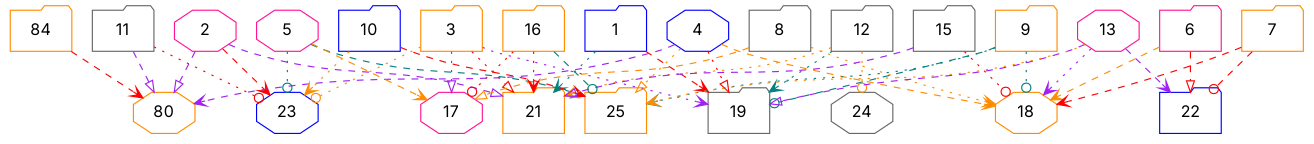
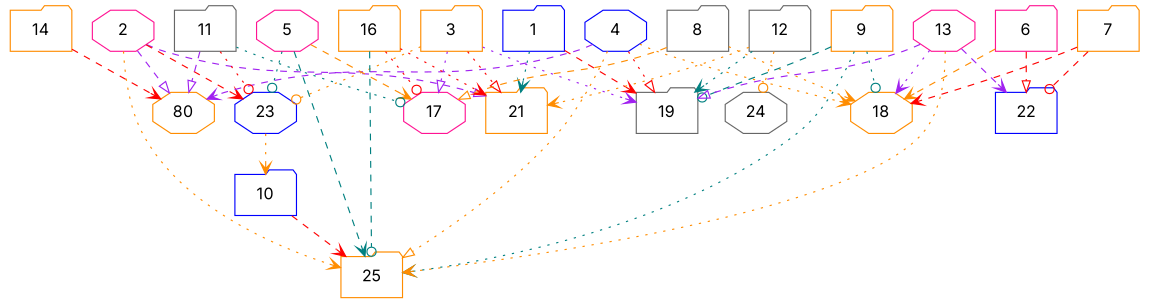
  digraph {
    fontname=Inter
    node [alpha=0.06 color=darkorange fontname=Inter shape=folder]
    edge [arrowhead=vee color=red fontname=Inter style=dotted]
    1 [alpha=0.09 color=blue expect_size=29867008]
    19 [alpha=0.01 color=gray40 expect_size=32148480]
    21 [alpha=0.14 expect_size=39615488]
    2 [alpha=0.18 color=deeppink expect_size=24544256 shape=octagon]
    n5 [alpha=0.12 expect_size=51072000 label=80 shape=octagon]
    23 [alpha=0.12 color=blue expect_size=40255488 shape=octagon]
    25 [expect_size=26796032]
    3 [alpha=0.00 expect_size=49915904]
    17 [alpha=0.17 color=deeppink expect_size=38446080 shape=octagon]
    4 [alpha=0.15 color=blue expect_size=29689856 shape=octagon]
    18 [alpha=0.07 expect_size=6200320 shape=octagon]
    5 [alpha=0.02 color=deeppink expect_size=42994688 shape=octagon]
    6 [alpha=0.05 color=deeppink expect_size=8369152]
    22 [alpha=0.03 color=blue expect_size=46658560]
    7 [expect_size=6910976]
    8 [alpha=0.11 color=gray40 expect_size=37323776]
    9 [alpha=0.08 expect_size=14039040]
    10 [alpha=0.15 color=blue expect_size=6343680]
    11 [alpha=0.03 color=gray40 expect_size=15842304]
    12 [alpha=0.17 color=gray40 expect_size=37883904]
    24 [alpha=0.11 color=gray40 expect_size=12998656 shape=octagon]
    13 [alpha=0.08 color=deeppink expect_size=32450560 shape=octagon]
-   14 [expect_size=32484352 label=84]
-   15 [alpha=0.18 color=gray40 expect_size=20442112]
+   14 [expect_size=32484352]
    16 [alpha=0.03 expect_size=26221568]
    1 -> 19 [style=dashed]
    1 -> 21 [color=teal]
    2 -> 21 [arrowhead=onormal color=purple style=dashed]
    2 -> n5 [arrowhead=onormal color=purple style=dashed]
    2 -> 23 [style=dashed]
+   2 -> 25 [color=darkorange]
    3 -> 19 [color=purple]
    3 -> 21 [arrowhead=onormal]
    3 -> 23 [arrowhead=odot color=darkorange]
    3 -> 17 [arrowhead=onormal color=purple]
    4 -> 19 [arrowhead=onormal]
    4 -> n5 [color=purple style=dashed]
    4 -> 25 [arrowhead=onormal color=darkorange]
-   4 -> 18 [color=darkorange style=dashed]
+   4 -> 18 [color=darkorange]
    5 -> 23 [arrowhead=odot color=teal]
    5 -> 25 [color=teal style=dashed]
    5 -> 17 [color=darkorange style=dashed]
    6 -> 18 [color=darkorange style=dashed]
    6 -> 22 [arrowhead=onormal style=dashed]
    7 -> 18 [style=dashed]
    7 -> 22 [arrowhead=odot style=dashed]
    8 -> 17 [arrowhead=onormal color=darkorange style=dashed]
    8 -> 18 [color=darkorange]
    9 -> 19 [arrowhead=odot color=teal style=dashed]
    9 -> 25 [color=teal]
    9 -> 18 [arrowhead=odot color=teal]
-   10 -> 23 [color=darkorange]
+   23 -> 10 [color=darkorange]
    10 -> 25 [style=dashed]
    11 -> n5 [arrowhead=onormal color=purple style=dashed]
    11 -> 23 [arrowhead=odot]
+   11 -> 17 [arrowhead=odot color=teal]
    12 -> 19 [color=teal]
    12 -> 21 [color=darkorange]
    12 -> 24 [arrowhead=odot color=darkorange]
    13 -> 19 [arrowhead=onormal color=purple style=dashed]
    13 -> 25 [color=darkorange]
    13 -> 18 [color=purple]
    13 -> 22 [color=purple style=dashed]
    14 -> n5 [style=dashed]
-   15 -> 21 [arrowhead=onormal color=purple style=dashed]
-   15 -> 18 [arrowhead=odot]
    16 -> 21
    16 -> 25 [arrowhead=odot color=teal style=dashed]
    16 -> 17 [arrowhead=odot]
  }
